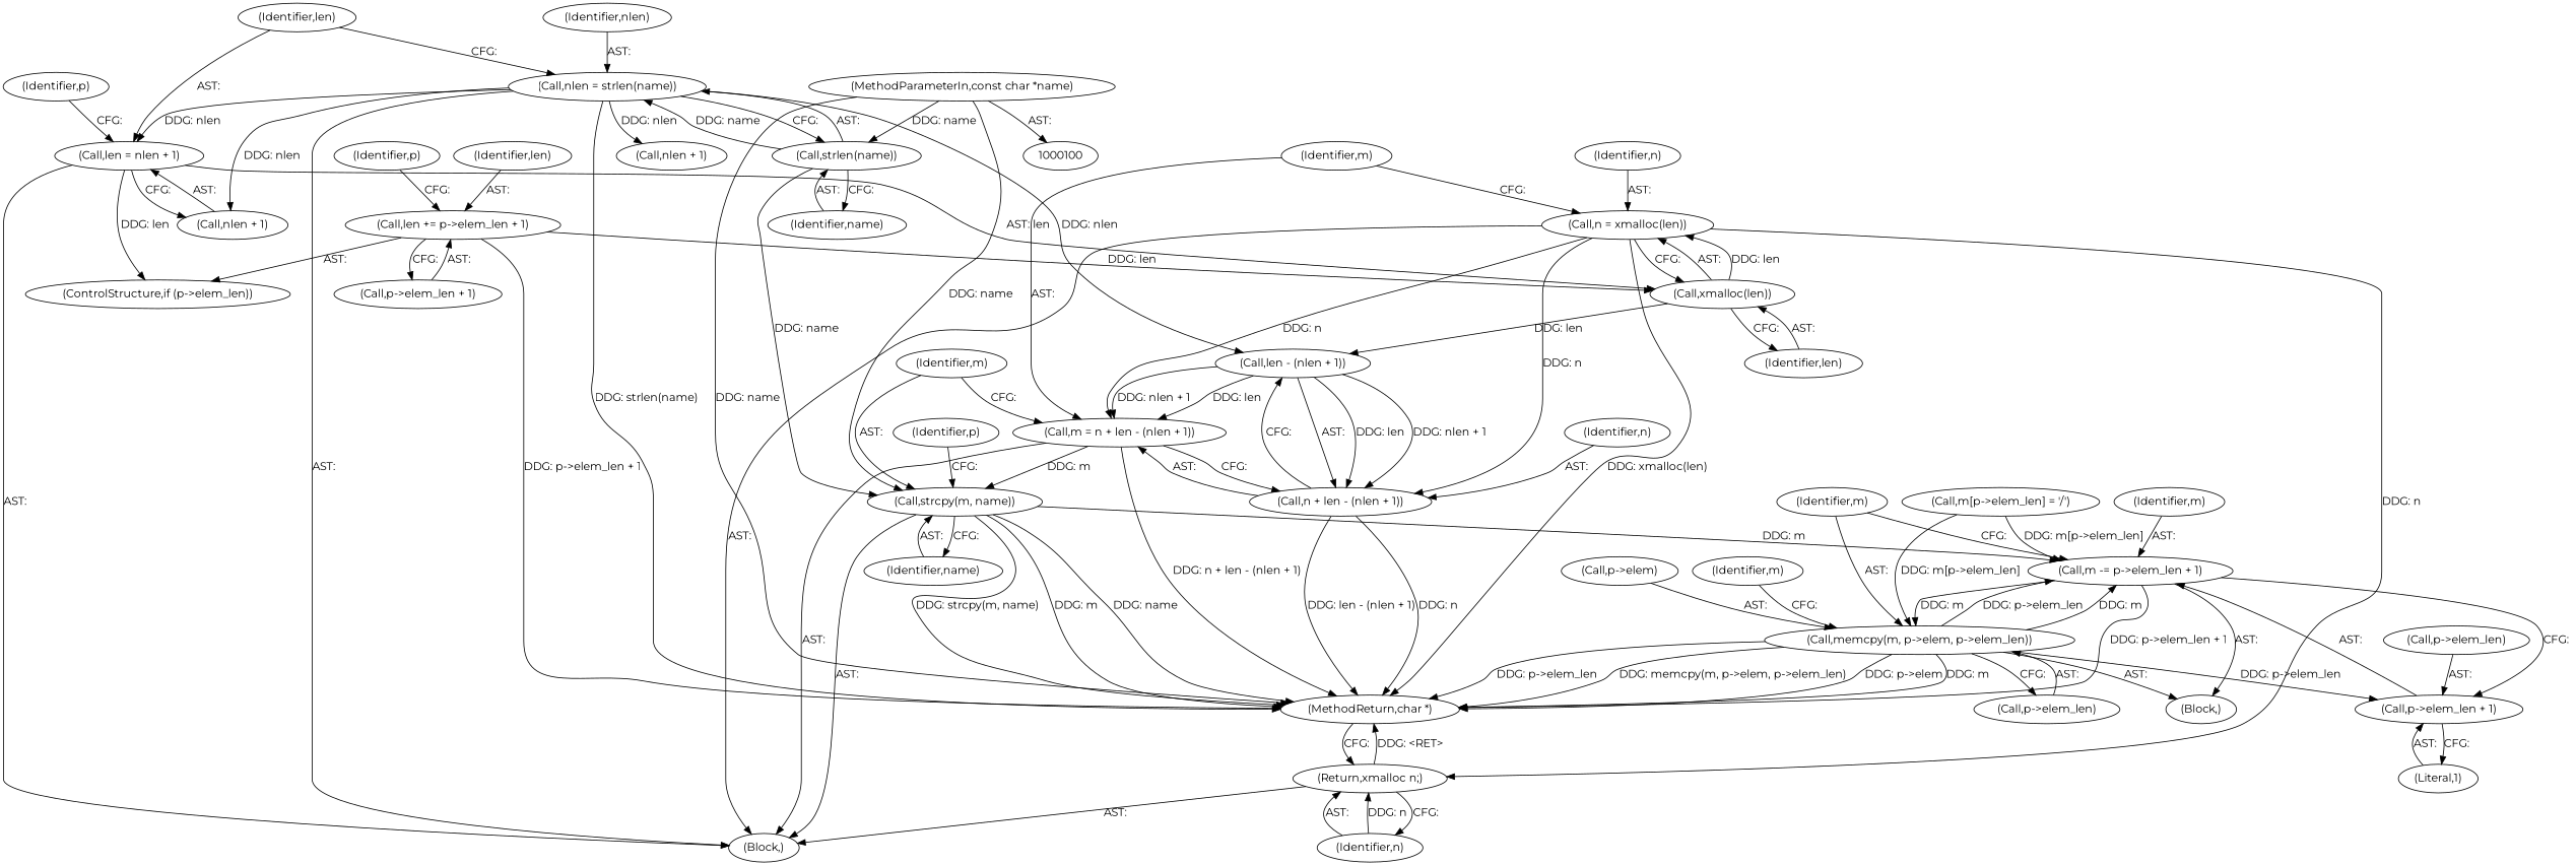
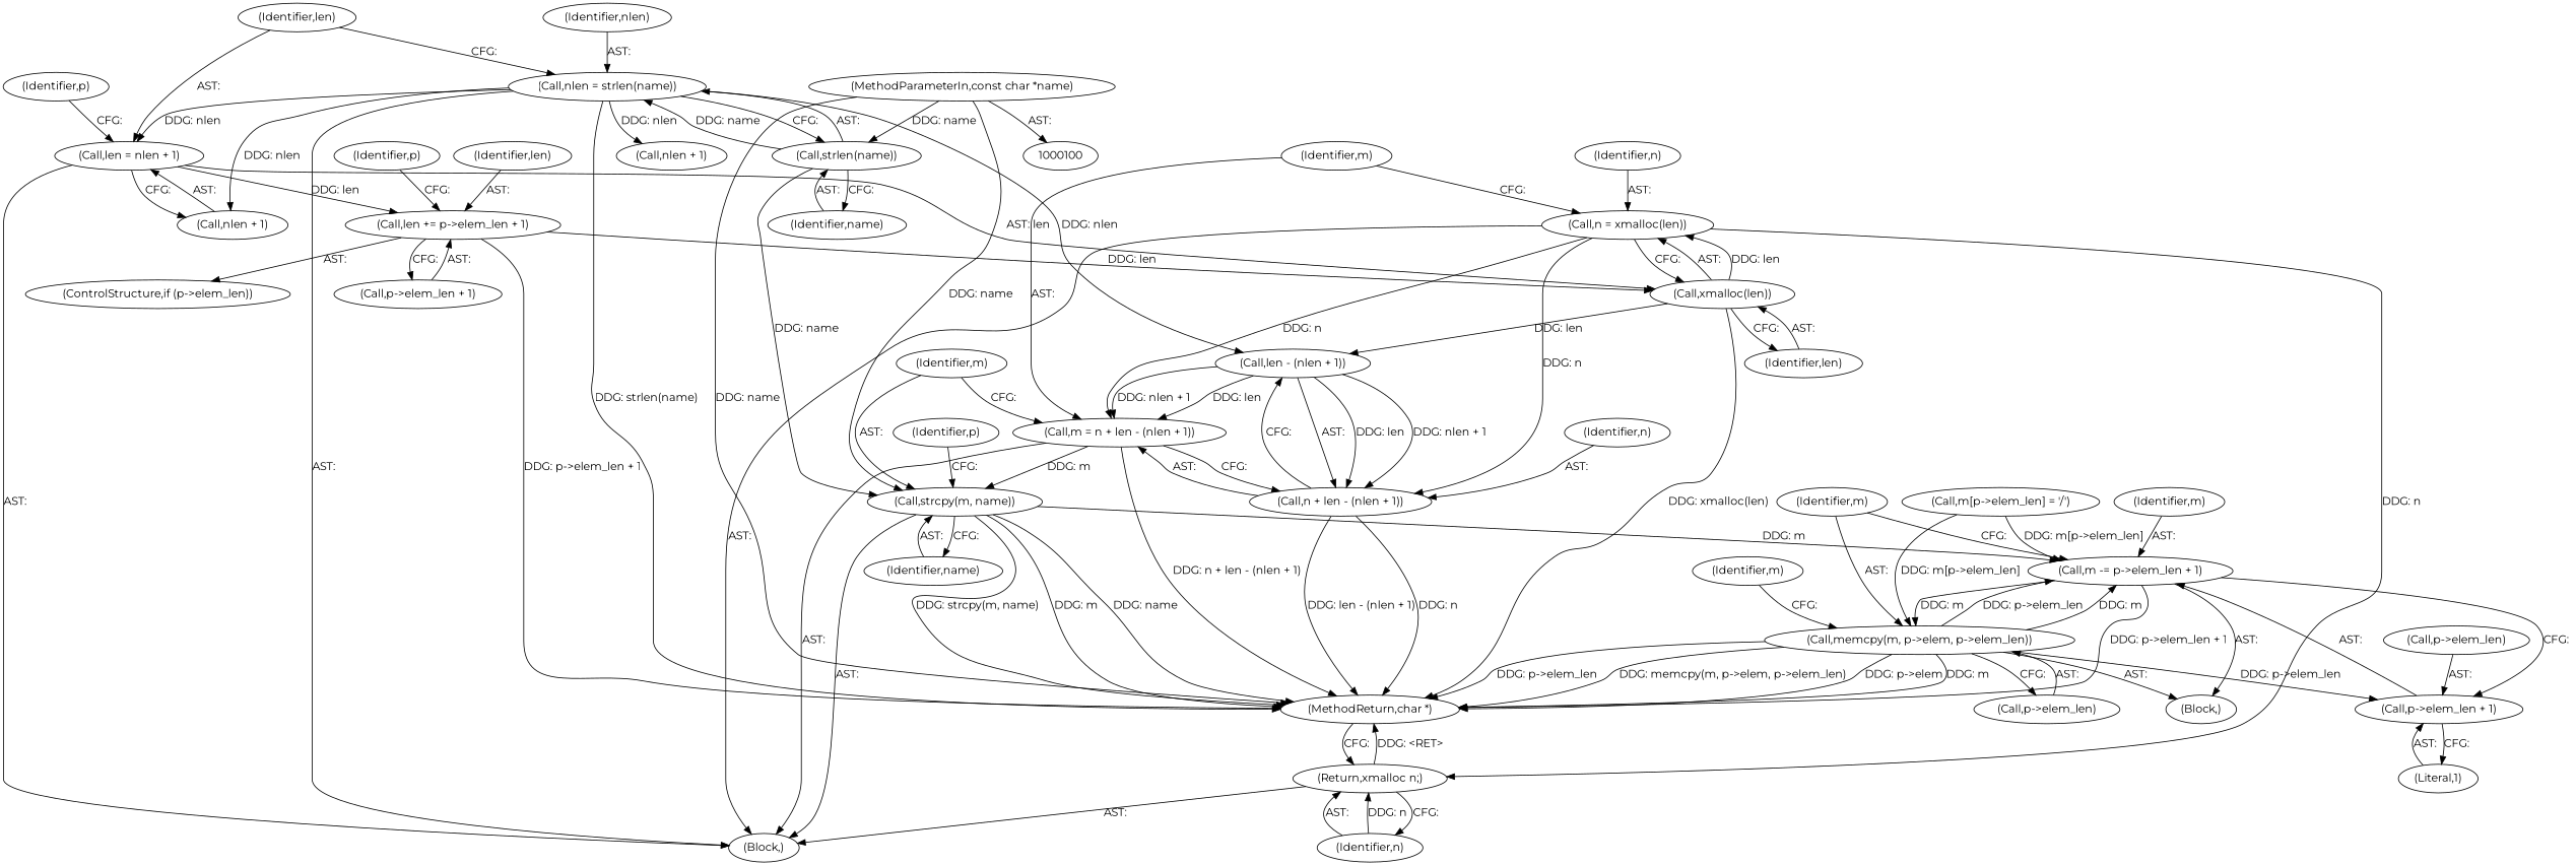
  digraph {
    fontname=Montserrat
    node [fontname=Montserrat]
    edge [fontname=Montserrat]
    n1 [label="(Call,n = xmalloc(len))"]
    n2 [label="(Call,xmalloc(len))"]
    n3 [label="(Call,m = n + len - (nlen + 1))"]
    n4 [label="(Call,n + len - (nlen + 1))"]
    n5 [label="(Return,xmalloc n;)"]
    n6 [label="(Block,)"]
    n7 [label="(MethodReturn,char *)"]
    n8 [label="(Call,len - (nlen + 1))"]
    n9 [label="(Identifier,len)"]
    n10 [label="(Call,strcpy(m, name))"]
    n11 [label="(Identifier,n)"]
    n12 [label="(Call,len = nlen + 1)"]
    n13 [label="(Call,len += p->elem_len + 1)"]
    n14 [label="(Call,nlen + 1)"]
    n15 [label="(ControlStructure,if (p->elem_len))"]
    n16 [label="(Call,p->elem_len + 1)"]
    n17 [label="(Call,nlen = strlen(name))"]
    n18 [label="(Call,strlen(name))"]
    n19 [label="(Call,nlen + 1)"]
    n20 [label="(Identifier,name)"]
    n21 [label="(Call,m -= p->elem_len + 1)"]
    n22 [label="(Identifier,name)"]
    n23 [label="(MethodParameterIn,const char *name)"]
    1000100
    n25 [label="(Call,memcpy(m, p->elem, p->elem_len))"]
    n26 [label="(Call,p->elem_len + 1)"]
    n27 [label="(Block,)"]
    n28 [label="(Call,p->elem_len)"]
    n29 [label="(Literal,1)"]
    n30 [label="(Identifier,n)"]
    n31 [label="(Identifier,m)"]
    n32 [label="(Call,p->elem_len)"]
    n33 [label="(Identifier,m)"]
    n34 [label="(Identifier,len)"]
    n35 [label="(Identifier,m)"]
    n36 [label="(Identifier,p)"]
    n37 [label="(Identifier,m)"]
    n38 [label="(Identifier,m)"]
-   n39 [label="(Call,p->elem)"]
    n40 [label="(Identifier,nlen)"]
    n41 [label="(Call,m[p->elem_len] = '/')"]
    n42 [label="(Identifier,p)"]
    n43 [label="(Identifier,n)"]
    n44 [label="(Identifier,p)"]
    n45 [label="(Identifier,len)"]
    n1 -> n2 [label="CFG: "]
    n1 -> n3 [label="DDG: n"]
    n1 -> n4 [label="DDG: n"]
    n1 -> n5 [label="DDG: n"]
    n1 -> n6 [label="AST: "]
-   n1 -> n7 [label="DDG: xmalloc(len)"]
+   n2 -> n7 [label="DDG: xmalloc(len)"]
    n2 -> n1 [label="AST: "]
    n2 -> n1 [label="DDG: len"]
    n2 -> n8 [label="DDG: len"]
    n2 -> n9 [label="CFG: "]
    n3 -> n4 [label="CFG: "]
    n3 -> n6 [label="AST: "]
    n3 -> n7 [label="DDG: n + len - (nlen + 1)"]
    n3 -> n10 [label="DDG: m"]
    n4 -> n3 [label="AST: "]
    n4 -> n7 [label="DDG: len - (nlen + 1)"]
    n4 -> n7 [label="DDG: n"]
    n4 -> n8 [label="CFG: "]
    n5 -> n6 [label="AST: "]
    n5 -> n7 [label="DDG: <RET>"]
    n5 -> n11 [label="CFG: "]
    n7 -> n5 [label="CFG: "]
    n8 -> n3 [label="DDG: len"]
    n8 -> n3 [label="DDG: nlen + 1"]
    n8 -> n4 [label="AST: "]
    n8 -> n4 [label="DDG: len"]
    n8 -> n4 [label="DDG: nlen + 1"]
    n9 -> n2 [label="AST: "]
    n10 -> n6 [label="AST: "]
    n10 -> n7 [label="DDG: strcpy(m, name)"]
    n10 -> n7 [label="DDG: m"]
    n10 -> n7 [label="DDG: name"]
    n10 -> n21 [label="DDG: m"]
    n10 -> n22 [label="CFG: "]
    n11 -> n5 [label="AST: "]
    n11 -> n5 [label="DDG: n"]
    n12 -> n2 [label="AST: len"]
    n12 -> n6 [label="AST: "]
-   n12 -> n15 [label="DDG: len"]
+   n12 -> n13 [label="DDG: len"]
    n12 -> n14 [label="CFG: "]
    n13 -> n2 [label="DDG: len"]
    n13 -> n7 [label="DDG: p->elem_len + 1"]
    n13 -> n15 [label="AST: "]
    n13 -> n16 [label="CFG: "]
    n14 -> n12 [label="AST: "]
    n16 -> n13 [label="AST: "]
    n17 -> n6 [label="AST: "]
    n17 -> n7 [label="DDG: strlen(name)"]
    n17 -> n8 [label="DDG: nlen"]
    n17 -> n12 [label="DDG: nlen"]
    n17 -> n14 [label="DDG: nlen"]
    n17 -> n18 [label="CFG: "]
    n17 -> n19 [label="DDG: nlen"]
    n18 -> n10 [label="DDG: name"]
    n18 -> n17 [label="AST: "]
    n18 -> n17 [label="DDG: name"]
    n18 -> n20 [label="CFG: "]
    n20 -> n18 [label="AST: "]
    n21 -> n7 [label="DDG: p->elem_len + 1"]
    n21 -> n25 [label="DDG: m"]
    n21 -> n26 [label="CFG: "]
    n21 -> n27 [label="AST: "]
    n22 -> n10 [label="AST: "]
    n23 -> n7 [label="DDG: name"]
    n23 -> n10 [label="DDG: name"]
    n23 -> n18 [label="DDG: name"]
    n23 -> 1000100 [label="AST: "]
    n25 -> n7 [label="DDG: memcpy(m, p->elem, p->elem_len)"]
    n25 -> n7 [label="DDG: p->elem"]
    n25 -> n7 [label="DDG: m"]
    n25 -> n7 [label="DDG: p->elem_len"]
    n25 -> n21 [label="DDG: p->elem_len"]
    n25 -> n21 [label="DDG: m"]
    n25 -> n26 [label="DDG: p->elem_len"]
    n25 -> n27 [label="AST: "]
    n25 -> n28 [label="CFG: "]
    n26 -> n21 [label="AST: "]
    n26 -> n29 [label="CFG: "]
    n28 -> n25 [label="AST: "]
    n29 -> n26 [label="AST: "]
    n30 -> n1 [label="AST: "]
    n31 -> n21 [label="CFG: "]
    n31 -> n25 [label="AST: "]
    n32 -> n26 [label="AST: "]
    n33 -> n21 [label="AST: "]
    n34 -> n12 [label="AST: "]
    n34 -> n17 [label="CFG: "]
    n35 -> n1 [label="CFG: "]
    n35 -> n3 [label="AST: "]
    n36 -> n10 [label="CFG: "]
    n37 -> n25 [label="CFG: "]
    n38 -> n3 [label="CFG: "]
    n38 -> n10 [label="AST: "]
-   n39 -> n25 [label="AST: "]
    n40 -> n17 [label="AST: "]
    n41 -> n21 [label="DDG: m[p->elem_len]"]
    n41 -> n25 [label="DDG: m[p->elem_len]"]
    n42 -> n13 [label="CFG: "]
    n43 -> n4 [label="AST: "]
    n44 -> n12 [label="CFG: "]
    n45 -> n13 [label="AST: "]
  }
